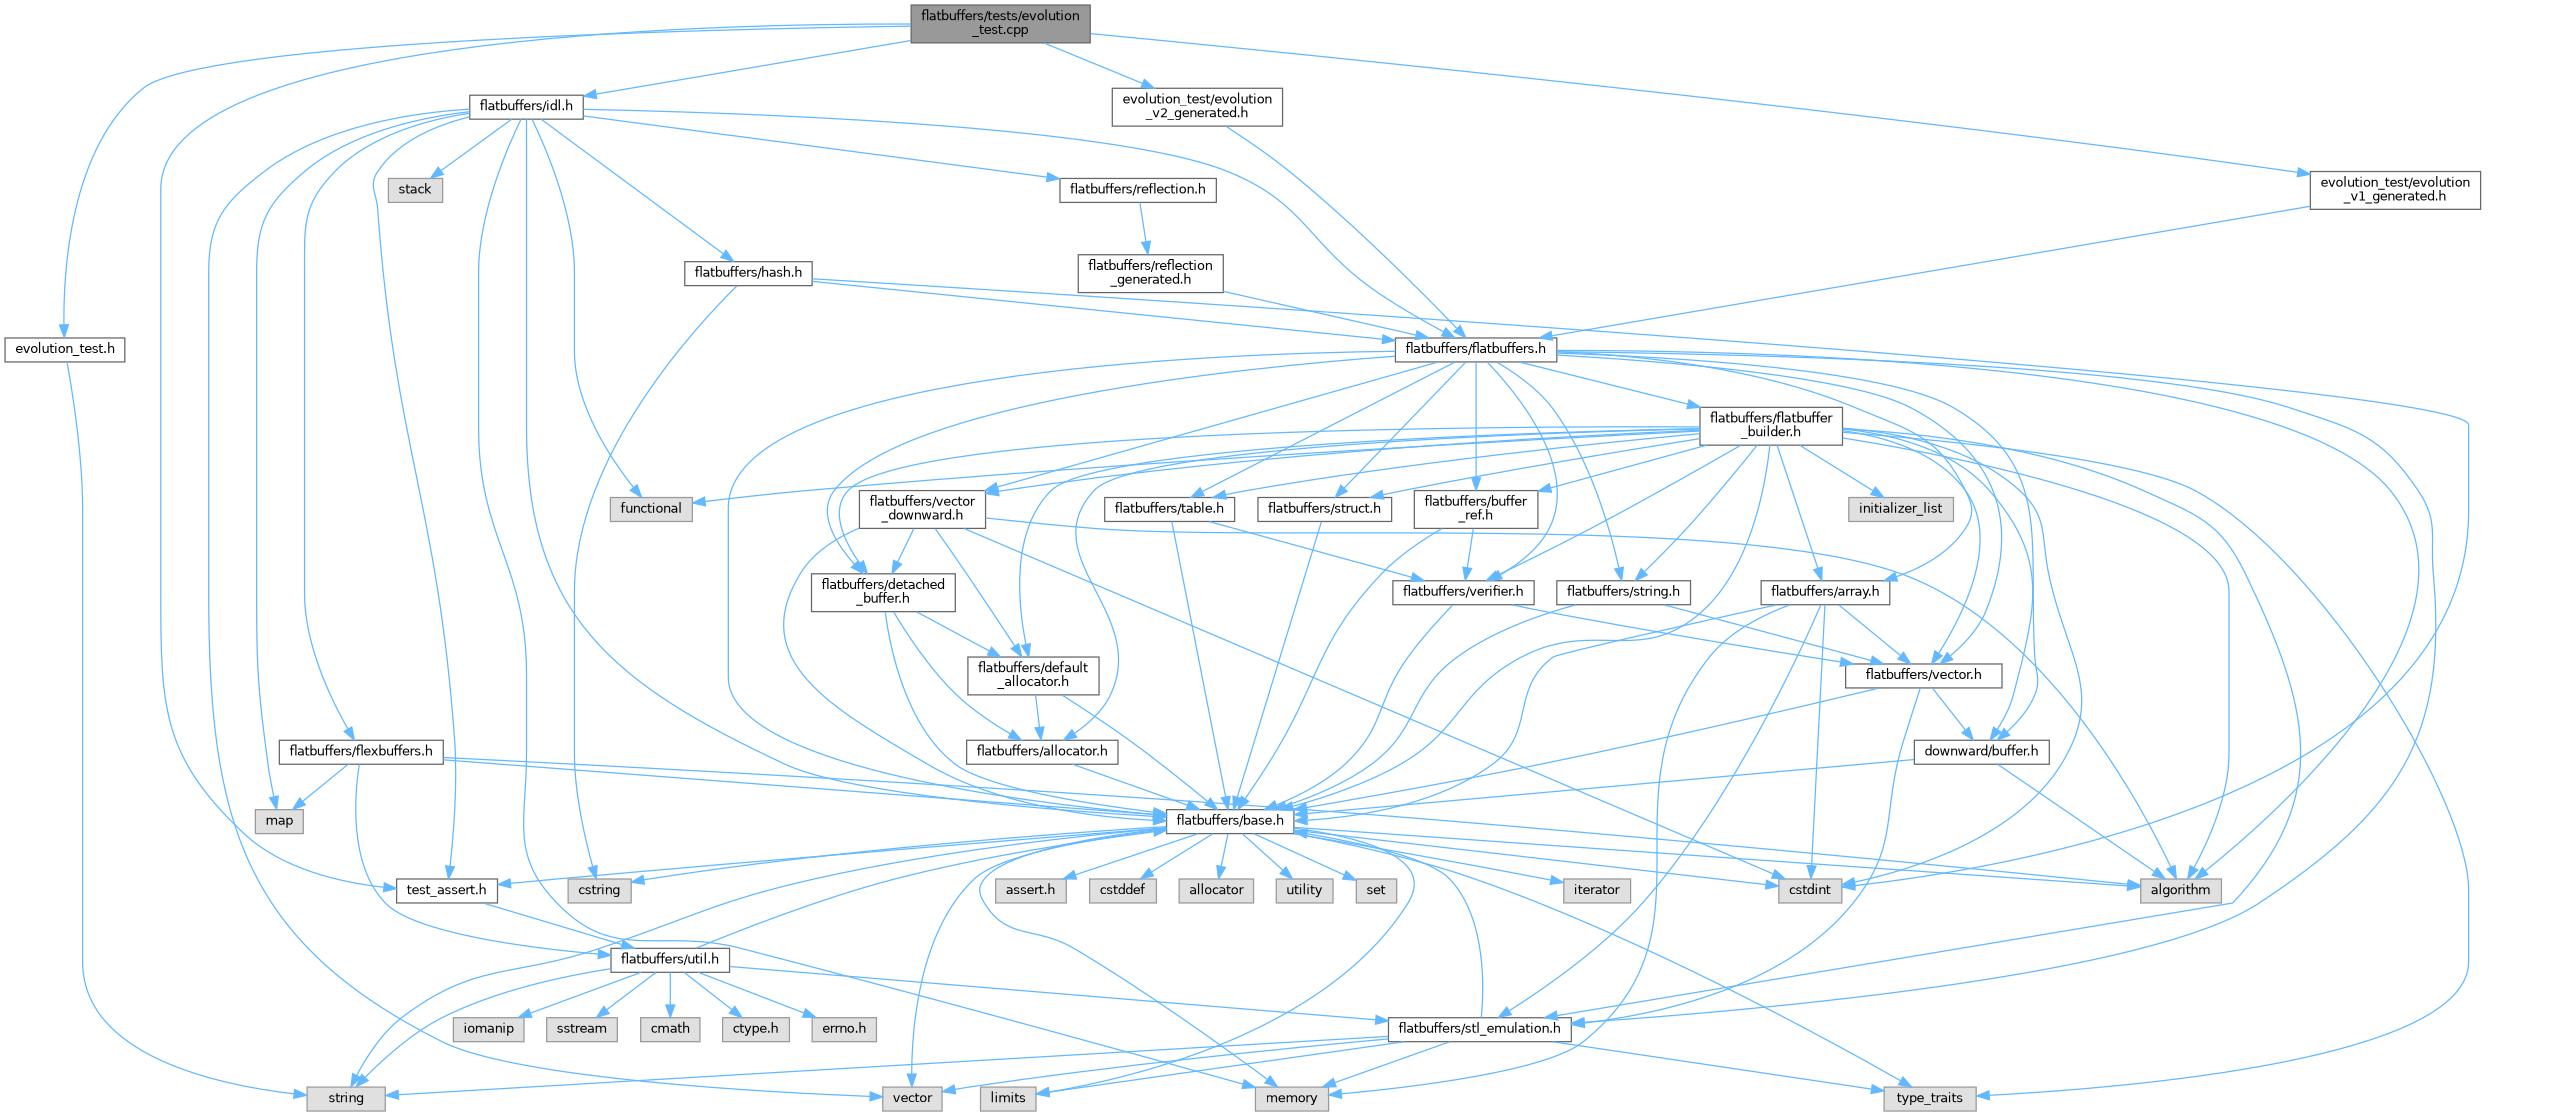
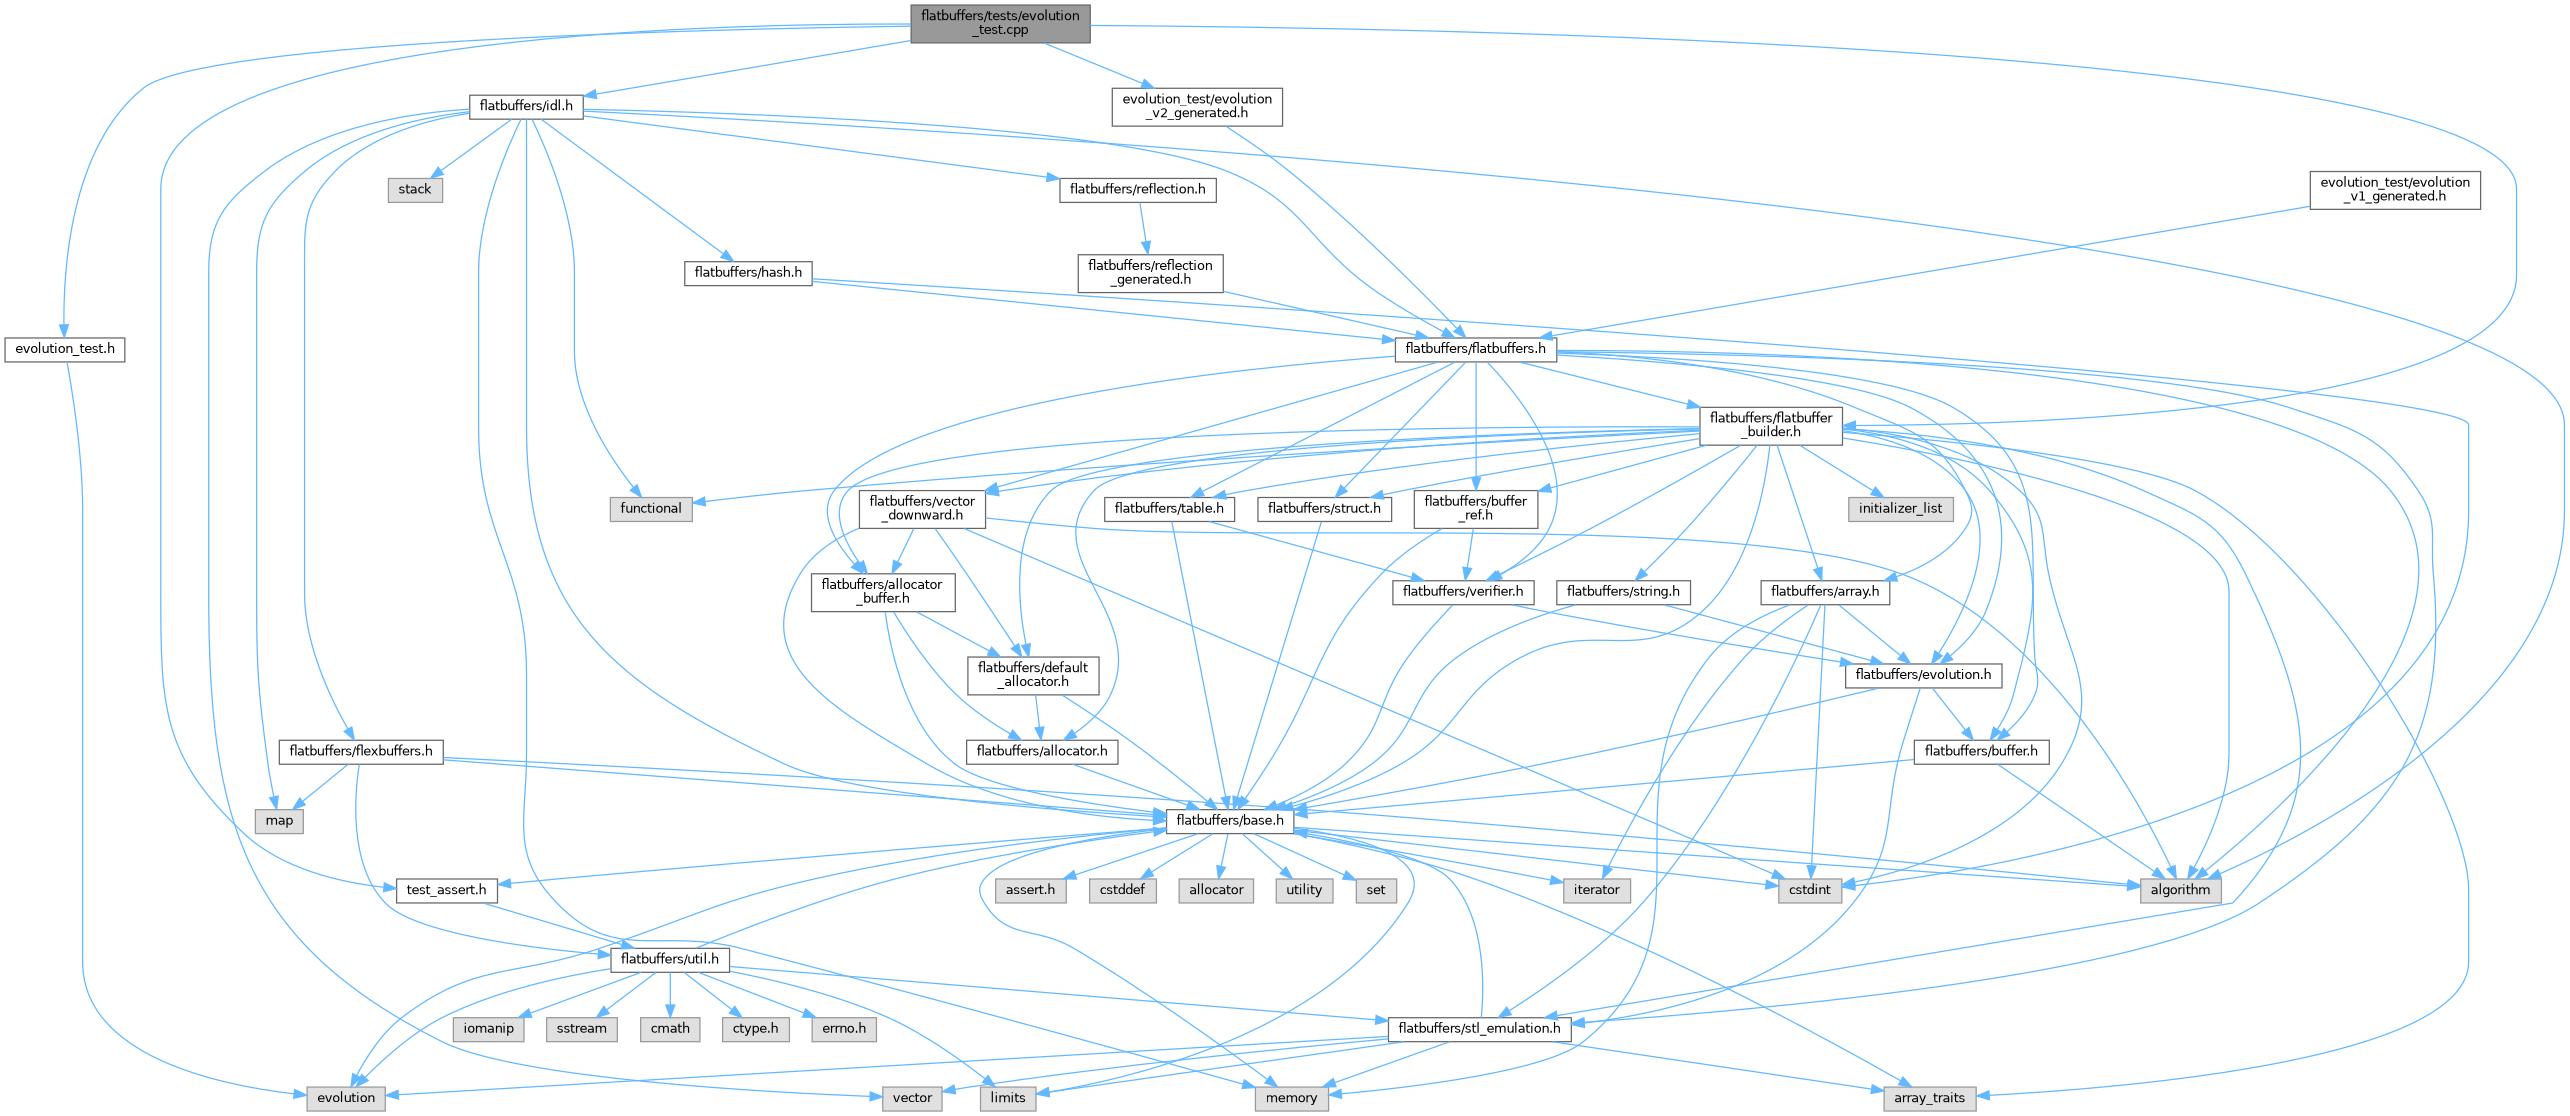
  digraph {
    node [color=grey40 fillcolor=white fontname=Helvetica fontsize=10 shape=box style=filled]
    edge [color=steelblue1 fontname=Helvetica fontsize=10 labelfontname=Helvetica labelfontsize=10 style=solid]
    n1 [color=gray40 fillcolor=grey60 fontcolor=black height=0.2 label="flatbuffers/tests/evolution\l_test.cpp" width=0.4]
    n2 [height=0.2 label="evolution_test.h" width=0.4]
    n3 [height=0.2 label="evolution_test/evolution\l_v1_generated.h" width=0.4]
    n4 [height=0.2 label="evolution_test/evolution\l_v2_generated.h" width=0.4]
    n5 [height=0.2 label="flatbuffers/idl.h" width=0.4]
    n6 [height=0.2 label="test_assert.h" width=0.4]
-   n7 [color=grey60 fillcolor="#E0E0E0" height=0.2 label=string width=0.4]
+   n7 [color=grey60 fillcolor="#E0E0E0" height=0.2 label=evolution width=0.4]
    n8 [height=0.2 label="flatbuffers/flatbuffers.h" width=0.4]
    n9 [color=grey60 fillcolor="#E0E0E0" height=0.2 label=algorithm width=0.4]
    n10 [height=0.2 label="flatbuffers/base.h" width=0.4]
    n11 [color=grey60 fillcolor="#E0E0E0" height=0.2 label=memory width=0.4]
    n12 [color=grey60 fillcolor="#E0E0E0" height=0.2 label=vector width=0.4]
    n13 [color=grey60 fillcolor="#E0E0E0" height=0.2 label=functional width=0.4]
    n14 [color=grey60 fillcolor="#E0E0E0" height=0.2 label=map width=0.4]
    n15 [color=grey60 fillcolor="#E0E0E0" height=0.2 label=stack width=0.4]
    n16 [height=0.2 label="flatbuffers/flexbuffers.h" width=0.4]
    n17 [height=0.2 label="flatbuffers/hash.h" width=0.4]
    n18 [height=0.2 label="flatbuffers/reflection.h" width=0.4]
    n19 [height=0.2 label="flatbuffers/util.h" width=0.4]
    n20 [height=0.2 label="flatbuffers/array.h" width=0.4]
    n21 [height=0.2 label="flatbuffers/stl_emulation.h" width=0.4]
-   n22 [height=0.2 label="flatbuffers/vector.h" width=0.4]
-   n23 [height=0.2 label="downward/buffer.h" width=0.4]
+   n22 [height=0.2 label="flatbuffers/evolution.h" width=0.4]
+   n23 [height=0.2 label="flatbuffers/buffer.h" width=0.4]
    n24 [height=0.2 label="flatbuffers/buffer\l_ref.h" width=0.4]
    n25 [height=0.2 label="flatbuffers/verifier.h" width=0.4]
-   n26 [height=0.2 label="flatbuffers/detached\l_buffer.h" width=0.4]
+   n26 [height=0.2 label="flatbuffers/allocator\l_buffer.h" width=0.4]
    n27 [height=0.2 label="flatbuffers/flatbuffer\l_builder.h" width=0.4]
    n28 [height=0.2 label="flatbuffers/string.h" width=0.4]
    n29 [height=0.2 label="flatbuffers/struct.h" width=0.4]
    n30 [height=0.2 label="flatbuffers/table.h" width=0.4]
    n31 [height=0.2 label="flatbuffers/vector\l_downward.h" width=0.4]
    n32 [color=grey60 fillcolor="#E0E0E0" height=0.2 label=cstdint width=0.4]
    n33 [color=grey60 fillcolor="#E0E0E0" height=0.2 label="assert.h" width=0.4]
    n34 [color=grey60 fillcolor="#E0E0E0" height=0.2 label=cstddef width=0.4]
    n35 [color=grey60 fillcolor="#E0E0E0" height=0.2 label=allocator width=0.4]
-   n36 [color=grey60 fillcolor="#E0E0E0" height=0.2 label=cstring width=0.4]
    n37 [color=grey60 fillcolor="#E0E0E0" height=0.2 label=utility width=0.4]
-   n38 [color=grey60 fillcolor="#E0E0E0" height=0.2 label=type_traits width=0.4]
+   n38 [color=grey60 fillcolor="#E0E0E0" height=0.2 label=array_traits width=0.4]
    n39 [color=grey60 fillcolor="#E0E0E0" height=0.2 label=set width=0.4]
    n40 [color=grey60 fillcolor="#E0E0E0" height=0.2 label=limits width=0.4]
    n41 [color=grey60 fillcolor="#E0E0E0" height=0.2 label=iterator width=0.4]
    n42 [height=0.2 label="flatbuffers/allocator.h" width=0.4]
    n43 [height=0.2 label="flatbuffers/default\l_allocator.h" width=0.4]
    n44 [color=grey60 fillcolor="#E0E0E0" height=0.2 label=initializer_list width=0.4]
    n45 [height=0.2 label="flatbuffers/reflection\l_generated.h" width=0.4]
    n46 [color=grey60 fillcolor="#E0E0E0" height=0.2 label="ctype.h" width=0.4]
    n47 [color=grey60 fillcolor="#E0E0E0" height=0.2 label="errno.h" width=0.4]
    n48 [color=grey60 fillcolor="#E0E0E0" height=0.2 label=iomanip width=0.4]
    n49 [color=grey60 fillcolor="#E0E0E0" height=0.2 label=sstream width=0.4]
    n50 [color=grey60 fillcolor="#E0E0E0" height=0.2 label=cmath width=0.4]
    n1 -> n2
-   n1 -> n3
+   n1 -> n27
    n1 -> n4
    n1 -> n5
    n1 -> n6
    n2 -> n7
    n3 -> n8
    n4 -> n8
    n5 -> n8
-   n5 -> n6
+   n5 -> n9
    n5 -> n10
    n5 -> n11
    n5 -> n12
    n5 -> n13
    n5 -> n14
    n5 -> n15
    n5 -> n16
    n5 -> n17
    n5 -> n18
    n6 -> n19
    n8 -> n9
-   n8 -> n10
    n8 -> n20
    n8 -> n21
    n8 -> n22
    n8 -> n23
    n8 -> n24
    n8 -> n25
    n8 -> n26
    n8 -> n27
-   n8 -> n28
    n8 -> n29
    n8 -> n30
    n8 -> n31
    n10 -> n6
    n10 -> n7
    n10 -> n9
    n10 -> n11
-   n10 -> n12
    n10 -> n32
    n10 -> n33
    n10 -> n34
    n10 -> n35
-   n10 -> n36
    n10 -> n37
    n10 -> n38
    n10 -> n39
    n10 -> n40
    n10 -> n41
    n16 -> n9
    n16 -> n10
    n16 -> n14
    n16 -> n19
    n17 -> n8
    n17 -> n32
-   n17 -> n36
    n18 -> n45
    n19 -> n7
    n19 -> n10
    n19 -> n21
+   n19 -> n40
    n19 -> n46
    n19 -> n47
    n19 -> n48
    n19 -> n49
    n19 -> n50
-   n20 -> n10
+   n20 -> n41
    n20 -> n11
    n20 -> n21
    n20 -> n22
    n20 -> n32
    n21 -> n7
    n21 -> n10
    n21 -> n11
    n21 -> n12
    n21 -> n38
    n21 -> n40
    n22 -> n10
    n22 -> n21
    n22 -> n23
    n23 -> n9
    n23 -> n10
    n24 -> n10
    n24 -> n25
    n25 -> n10
    n25 -> n22
    n26 -> n10
    n26 -> n42
    n26 -> n43
    n27 -> n9
    n27 -> n10
    n27 -> n13
    n27 -> n20
    n27 -> n21
    n27 -> n22
    n27 -> n23
    n27 -> n24
    n27 -> n25
    n27 -> n26
    n27 -> n28
    n27 -> n29
    n27 -> n30
    n27 -> n31
    n27 -> n32
    n27 -> n38
    n27 -> n42
    n27 -> n43
    n27 -> n44
    n28 -> n10
    n28 -> n22
    n29 -> n10
    n30 -> n10
    n30 -> n25
    n31 -> n9
    n31 -> n10
    n31 -> n26
    n31 -> n32
    n31 -> n43
    n42 -> n10
    n43 -> n10
    n43 -> n42
    n45 -> n8
  }
